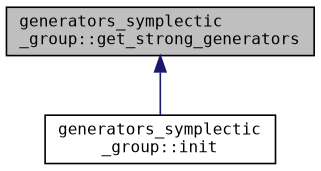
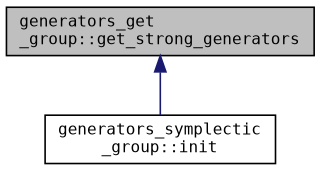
  digraph {
    rankdir=TB
    fontname="DejaVu Sans Mono"
    node [color=black fontname="DejaVu Sans Mono" fontsize=10 shape=record style=filled]
-   n1 [fillcolor=grey75 fontcolor=black height=0.2 label="generators_symplectic\l_group::get_strong_generators" width=0.4]
+   n1 [fillcolor=grey75 fontcolor=black height=0.2 label="generators_get\l_group::get_strong_generators" width=0.4]
    n2 [fillcolor=white height=0.2 label="generators_symplectic\l_group::init" width=0.4]
    n1 -> n2 [color=midnightblue dir=back fontname="DejaVu Sans Mono" fontsize=10 labelfontname=Helvetica labelfontsize=10 style=solid]
  }
